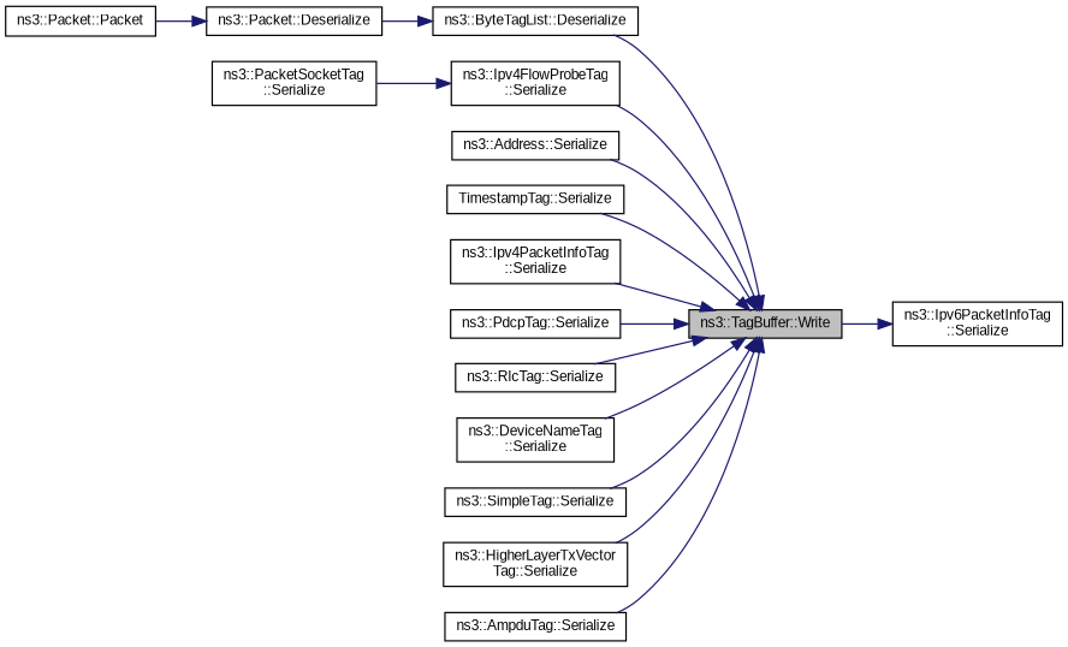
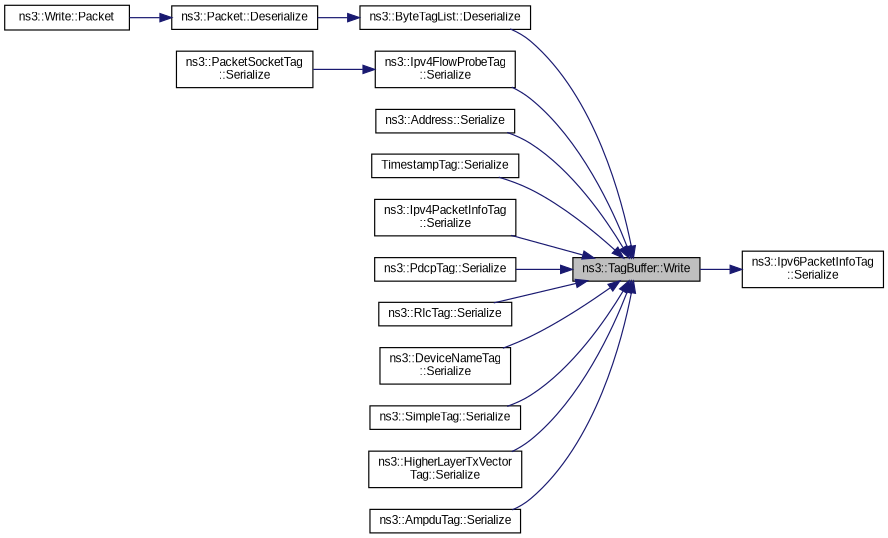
  digraph {
    fontname="Liberation Sans"
    rankdir=RL
    node [color=black fillcolor=white fontname="Liberation Sans" fontsize=10 shape=record style=filled]
    edge [color=midnightblue dir=back fontname="Liberation Sans" fontsize=10 labelfontname=Helvetica labelfontsize=10 style=solid]
    n1 [fillcolor=grey75 fontcolor=black height=0.2 label="ns3::TagBuffer::Write" width=0.4]
    n2 [height=0.2 label="ns3::ByteTagList::Deserialize" width=0.4]
    n3 [height=0.2 label="ns3::Ipv4FlowProbeTag\l::Serialize" width=0.4]
    n4 [height=0.2 label="ns3::Address::Serialize" width=0.4]
    n5 [height=0.2 label="TimestampTag::Serialize" width=0.4]
    n6 [height=0.2 label="ns3::Ipv4PacketInfoTag\l::Serialize" width=0.4]
    n7 [height=0.2 label="ns3::PdcpTag::Serialize" width=0.4]
    n8 [height=0.2 label="ns3::RlcTag::Serialize" width=0.4]
    n9 [height=0.2 label="ns3::DeviceNameTag\l::Serialize" width=0.4]
    n10 [height=0.2 label="ns3::SimpleTag::Serialize" width=0.4]
    n11 [height=0.2 label="ns3::HigherLayerTxVector\lTag::Serialize" width=0.4]
    n12 [height=0.2 label="ns3::AmpduTag::Serialize" width=0.4]
    n13 [height=0.2 label="ns3::Packet::Deserialize" width=0.4]
    n14 [height=0.2 label="ns3::PacketSocketTag\l::Serialize" width=0.4]
    n15 [height=0.2 label="ns3::Ipv6PacketInfoTag\l::Serialize" width=0.4]
-   n16 [height=0.2 label="ns3::Packet::Packet" width=0.4]
+   n16 [height=0.2 label="ns3::Write::Packet" width=0.4]
    n1 -> n2
    n1 -> n3
    n1 -> n4
    n1 -> n5
    n1 -> n6
    n1 -> n7
    n1 -> n8
    n1 -> n9
    n1 -> n10
    n1 -> n11
    n1 -> n12
    n2 -> n13
    n3 -> n14
    n13 -> n16
    n15 -> n1
  }
